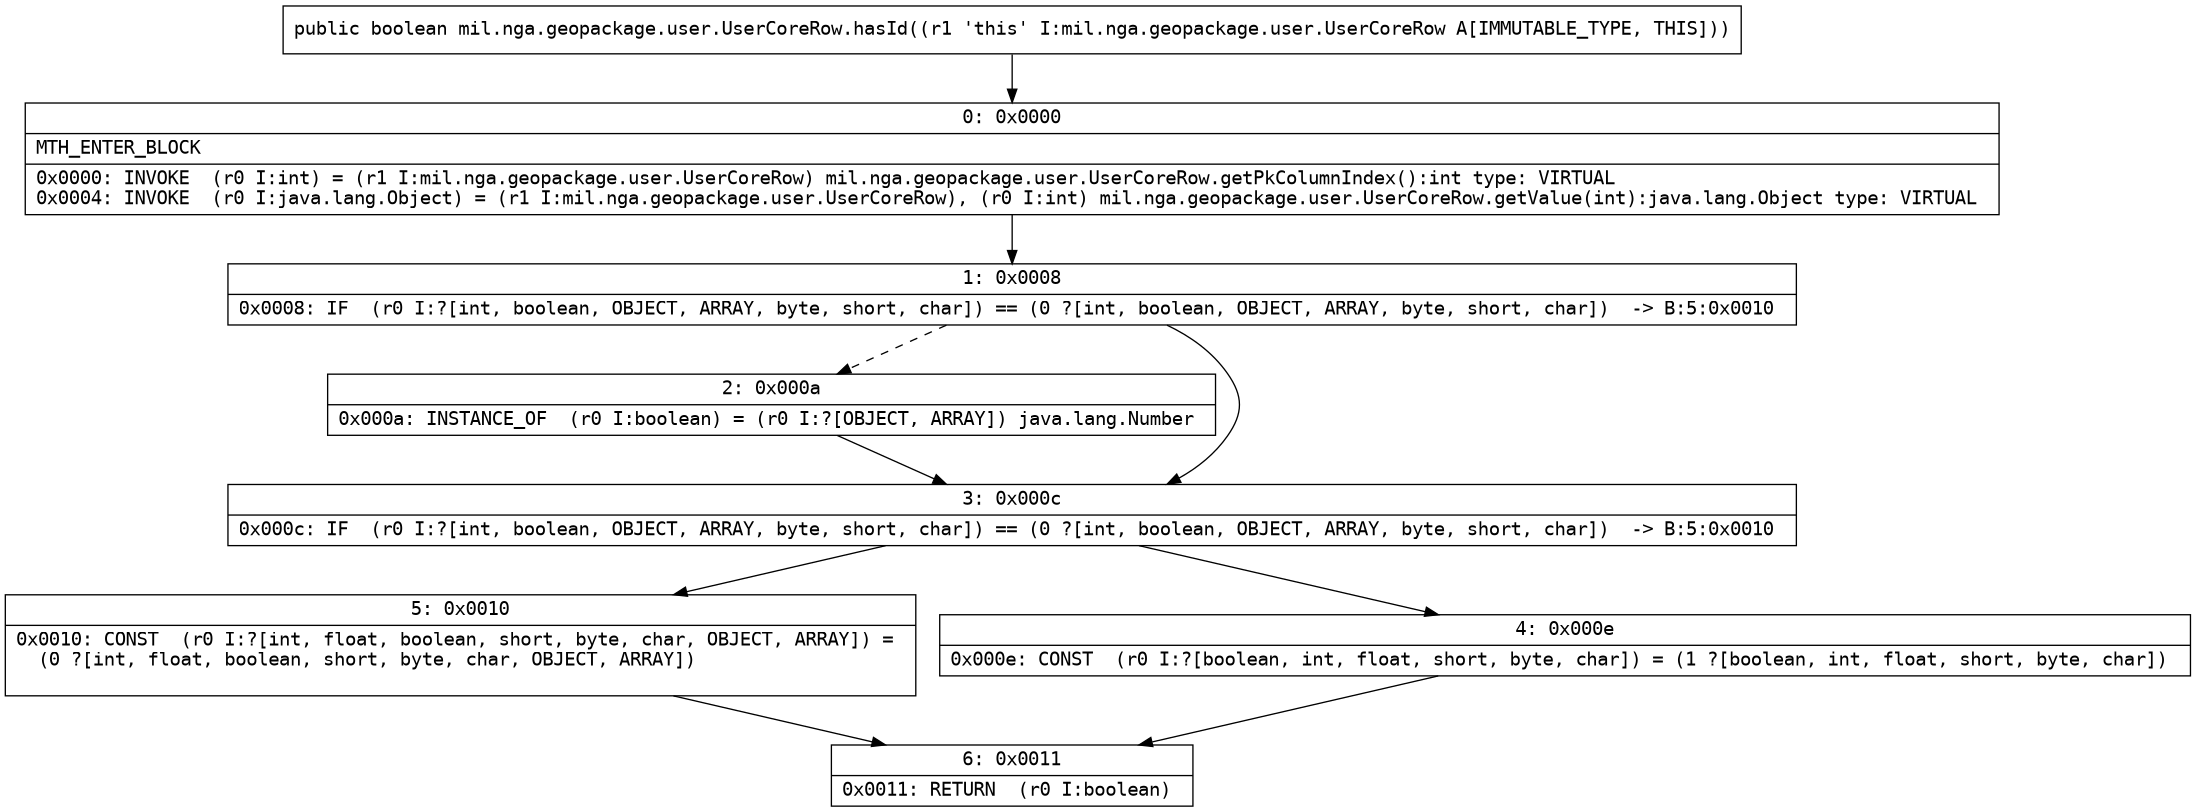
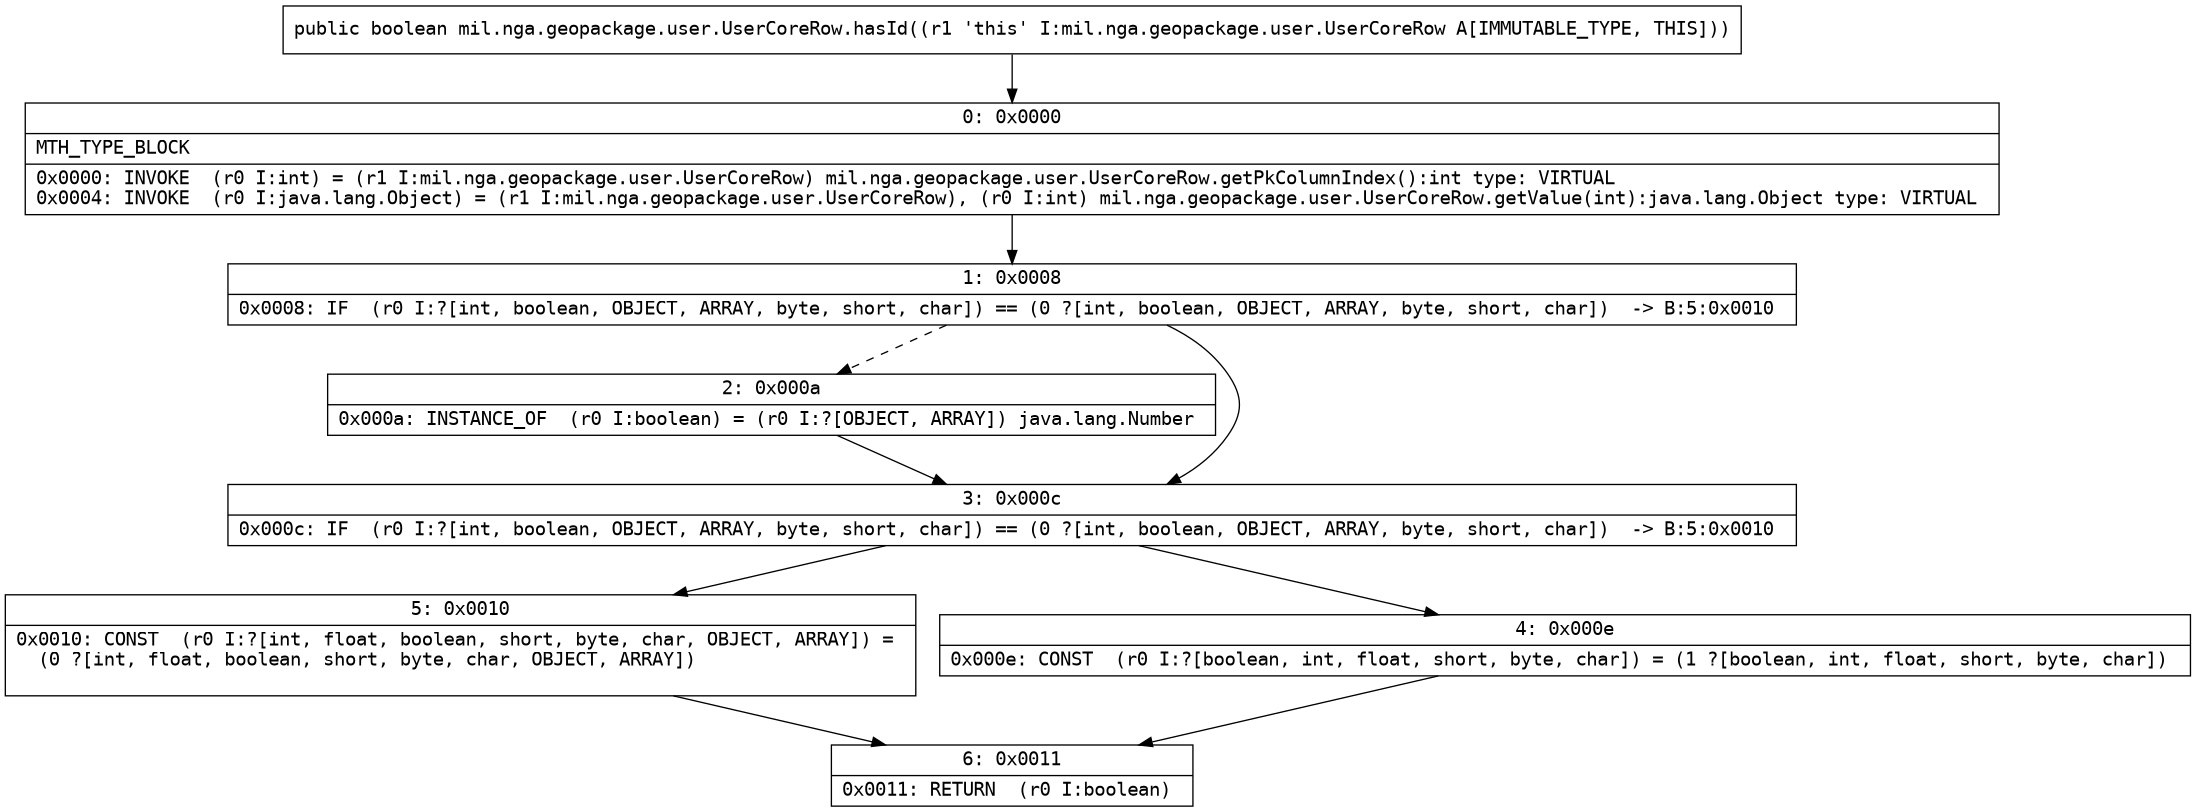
  digraph {
    fontname="DejaVu Sans Mono"
    node [fontname="DejaVu Sans Mono" shape=record]
    edge [fontname="DejaVu Sans Mono"]
-   n1 [label="{0\:\ 0x0000|MTH_ENTER_BLOCK\l|0x0000: INVOKE  (r0 I:int) = (r1 I:mil.nga.geopackage.user.UserCoreRow) mil.nga.geopackage.user.UserCoreRow.getPkColumnIndex():int type: VIRTUAL \l0x0004: INVOKE  (r0 I:java.lang.Object) = (r1 I:mil.nga.geopackage.user.UserCoreRow), (r0 I:int) mil.nga.geopackage.user.UserCoreRow.getValue(int):java.lang.Object type: VIRTUAL \l}"]
+   n1 [label="{0\:\ 0x0000|MTH_TYPE_BLOCK\l|0x0000: INVOKE  (r0 I:int) = (r1 I:mil.nga.geopackage.user.UserCoreRow) mil.nga.geopackage.user.UserCoreRow.getPkColumnIndex():int type: VIRTUAL \l0x0004: INVOKE  (r0 I:java.lang.Object) = (r1 I:mil.nga.geopackage.user.UserCoreRow), (r0 I:int) mil.nga.geopackage.user.UserCoreRow.getValue(int):java.lang.Object type: VIRTUAL \l}"]
    n2 [label="{1\:\ 0x0008|0x0008: IF  (r0 I:?[int, boolean, OBJECT, ARRAY, byte, short, char]) == (0 ?[int, boolean, OBJECT, ARRAY, byte, short, char])  \-\> B:5:0x0010 \l}"]
    n3 [label="{2\:\ 0x000a|0x000a: INSTANCE_OF  (r0 I:boolean) = (r0 I:?[OBJECT, ARRAY]) java.lang.Number \l}"]
    n4 [label="{3\:\ 0x000c|0x000c: IF  (r0 I:?[int, boolean, OBJECT, ARRAY, byte, short, char]) == (0 ?[int, boolean, OBJECT, ARRAY, byte, short, char])  \-\> B:5:0x0010 \l}"]
    n5 [label="{5\:\ 0x0010|0x0010: CONST  (r0 I:?[int, float, boolean, short, byte, char, OBJECT, ARRAY]) = \l  (0 ?[int, float, boolean, short, byte, char, OBJECT, ARRAY])\l \l}"]
    n6 [label="{6\:\ 0x0011|0x0011: RETURN  (r0 I:boolean) \l}"]
    n7 [label="{4\:\ 0x000e|0x000e: CONST  (r0 I:?[boolean, int, float, short, byte, char]) = (1 ?[boolean, int, float, short, byte, char]) \l}"]
    n8 [label="{public boolean mil.nga.geopackage.user.UserCoreRow.hasId((r1 'this' I:mil.nga.geopackage.user.UserCoreRow A[IMMUTABLE_TYPE, THIS])) }"]
    n1 -> n2
    n2 -> n3 [style=dashed]
    n2 -> n4
    n3 -> n4
    n4 -> n5
    n4 -> n7 [style=solid]
    n5 -> n6
    n7 -> n6
    n8 -> n1
  }
